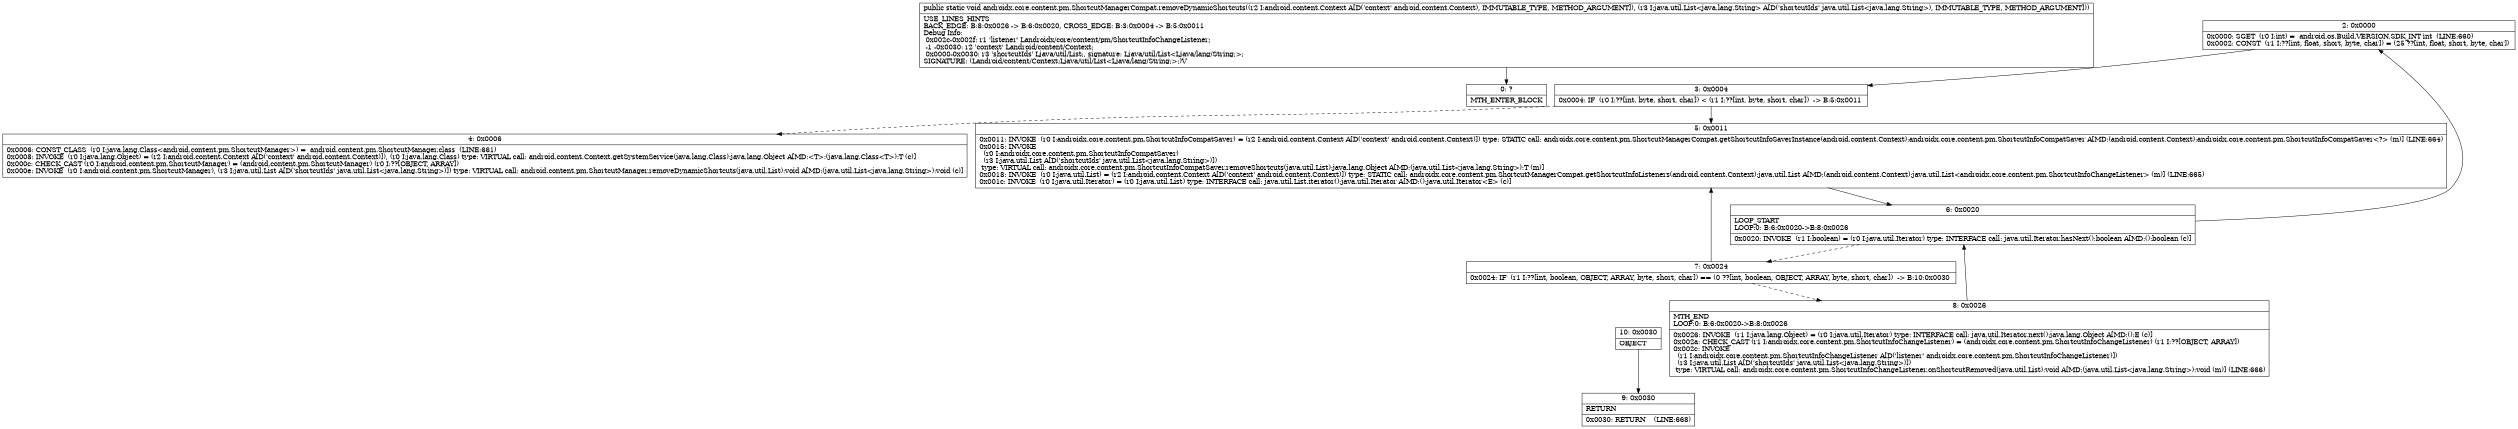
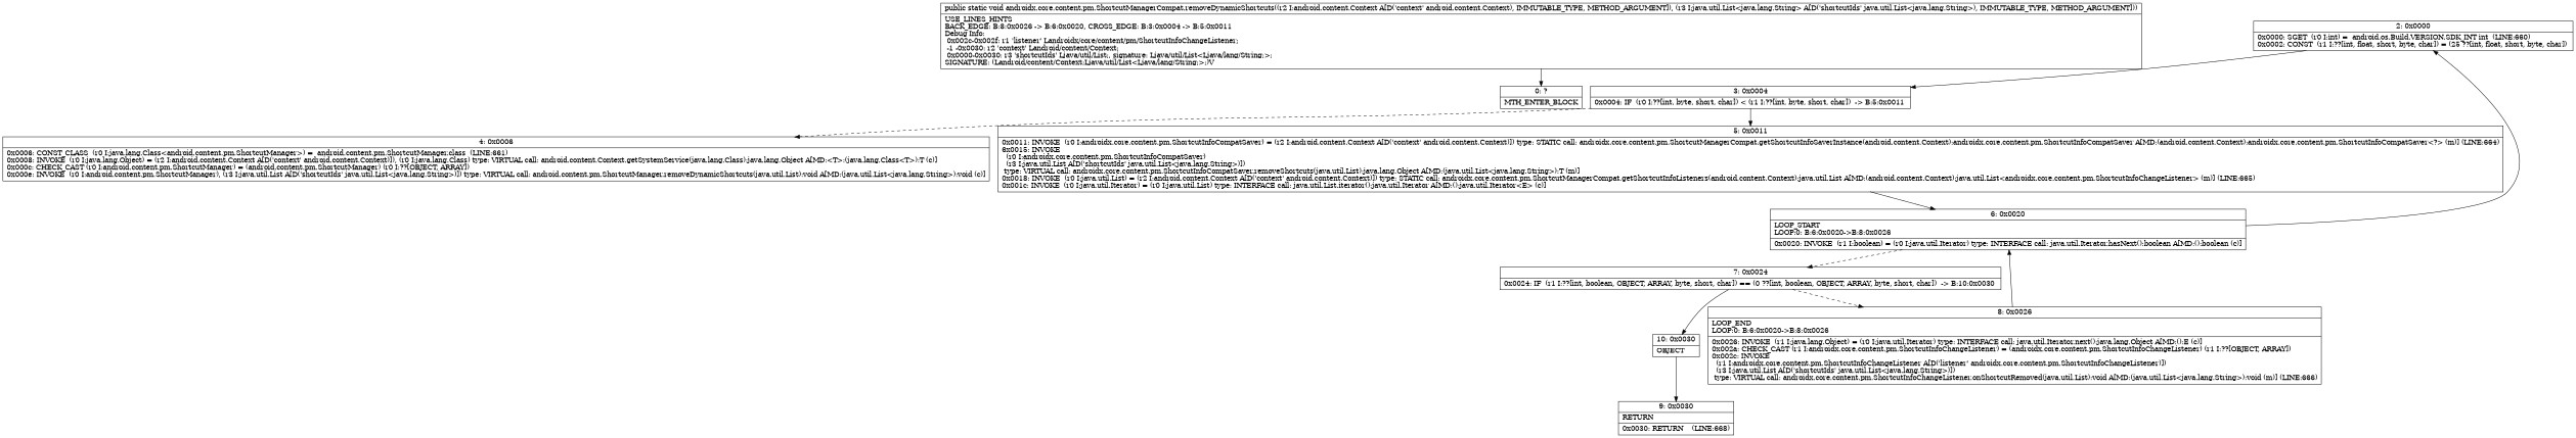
  digraph {
    node [shape=record]
    n1 [label="{0\:\ ?|MTH_ENTER_BLOCK\l}"]
    n2 [label="{2\:\ 0x0000|0x0000: SGET  (r0 I:int) =  android.os.Build.VERSION.SDK_INT int  (LINE:660)\l0x0002: CONST  (r1 I:??[int, float, short, byte, char]) = (25 ??[int, float, short, byte, char]) \l}"]
    n3 [label="{3\:\ 0x0004|0x0004: IF  (r0 I:??[int, byte, short, char]) \< (r1 I:??[int, byte, short, char])  \-\> B:5:0x0011 \l}"]
    n4 [label="{4\:\ 0x0006|0x0006: CONST_CLASS  (r0 I:java.lang.Class\<android.content.pm.ShortcutManager\>) =  android.content.pm.ShortcutManager.class  (LINE:661)\l0x0008: INVOKE  (r0 I:java.lang.Object) = (r2 I:android.content.Context A[D('context' android.content.Context)]), (r0 I:java.lang.Class) type: VIRTUAL call: android.content.Context.getSystemService(java.lang.Class):java.lang.Object A[MD:\<T\>:(java.lang.Class\<T\>):T (c)]\l0x000c: CHECK_CAST (r0 I:android.content.pm.ShortcutManager) = (android.content.pm.ShortcutManager) (r0 I:??[OBJECT, ARRAY]) \l0x000e: INVOKE  (r0 I:android.content.pm.ShortcutManager), (r3 I:java.util.List A[D('shortcutIds' java.util.List\<java.lang.String\>)]) type: VIRTUAL call: android.content.pm.ShortcutManager.removeDynamicShortcuts(java.util.List):void A[MD:(java.util.List\<java.lang.String\>):void (c)]\l}"]
-   n5 [label="{5\:\ 0x0011|0x0011: INVOKE  (r0 I:androidx.core.content.pm.ShortcutInfoCompatSaver) = (r2 I:android.content.Context A[D('context' android.content.Context)]) type: STATIC call: androidx.core.content.pm.ShortcutManagerCompat.getShortcutInfoSaverInstance(android.content.Context):androidx.core.content.pm.ShortcutInfoCompatSaver A[MD:(android.content.Context):androidx.core.content.pm.ShortcutInfoCompatSaver\<?\> (m)] (LINE:664)\l0x0015: INVOKE  \l  (r0 I:androidx.core.content.pm.ShortcutInfoCompatSaver)\l  (r3 I:java.util.List A[D('shortcutIds' java.util.List\<java.lang.String\>)])\l type: VIRTUAL call: androidx.core.content.pm.ShortcutInfoCompatSaver.removeShortcuts(java.util.List):java.lang.Object A[MD:(java.util.List\<java.lang.String\>):T (m)]\l0x0018: INVOKE  (r0 I:java.util.List) = (r2 I:android.content.Context A[D('context' android.content.Context)]) type: STATIC call: androidx.core.content.pm.ShortcutManagerCompat.getShortcutInfoListeners(android.content.Context):java.util.List A[MD:(android.content.Context):java.util.List\<androidx.core.content.pm.ShortcutInfoChangeListener\> (m)] (LINE:665)\l0x001c: INVOKE  (r0 I:java.util.Iterator) = (r0 I:java.util.List) type: INTERFACE call: java.util.List.iterator():java.util.Iterator A[MD:():java.util.Iterator\<E\> (c)]\l}"]
+   n5 [label="{5\:\ 0x0011|0x0011: INVOKE  (r0 I:androidx.core.content.pm.ShortcutInfoCompatSaver) = (r2 I:android.content.Context A[D('context' android.content.Context)]) type: STATIC call: androidx.core.content.pm.ShortcutManagerCompat.getShortcutInfoSaverInstance(android.content.Context):androidx.core.content.pm.ShortcutInfoCompatSaver A[MD:(android.content.Context):androidx.core.content.pm.ShortcutInfoCompatSaver\<?\> (m)] (LINE:664)\l6x0015: INVOKE  \l  (r0 I:androidx.core.content.pm.ShortcutInfoCompatSaver)\l  (r3 I:java.util.List A[D('shortcutIds' java.util.List\<java.lang.String\>)])\l type: VIRTUAL call: androidx.core.content.pm.ShortcutInfoCompatSaver.removeShortcuts(java.util.List):java.lang.Object A[MD:(java.util.List\<java.lang.String\>):T (m)]\l0x0018: INVOKE  (r0 I:java.util.List) = (r2 I:android.content.Context A[D('context' android.content.Context)]) type: STATIC call: androidx.core.content.pm.ShortcutManagerCompat.getShortcutInfoListeners(android.content.Context):java.util.List A[MD:(android.content.Context):java.util.List\<androidx.core.content.pm.ShortcutInfoChangeListener\> (m)] (LINE:665)\l0x001c: INVOKE  (r0 I:java.util.Iterator) = (r0 I:java.util.List) type: INTERFACE call: java.util.List.iterator():java.util.Iterator A[MD:():java.util.Iterator\<E\> (c)]\l}"]
    n6 [label="{6\:\ 0x0020|LOOP_START\lLOOP:0: B:6:0x0020\-\>B:8:0x0026\l|0x0020: INVOKE  (r1 I:boolean) = (r0 I:java.util.Iterator) type: INTERFACE call: java.util.Iterator.hasNext():boolean A[MD:():boolean (c)]\l}"]
    n7 [label="{7\:\ 0x0024|0x0024: IF  (r1 I:??[int, boolean, OBJECT, ARRAY, byte, short, char]) == (0 ??[int, boolean, OBJECT, ARRAY, byte, short, char])  \-\> B:10:0x0030 \l}"]
-   n8 [label="{8\:\ 0x0026|MTH_END\lLOOP:0: B:6:0x0020\-\>B:8:0x0026\l|0x0026: INVOKE  (r1 I:java.lang.Object) = (r0 I:java.util.Iterator) type: INTERFACE call: java.util.Iterator.next():java.lang.Object A[MD:():E (c)]\l0x002a: CHECK_CAST (r1 I:androidx.core.content.pm.ShortcutInfoChangeListener) = (androidx.core.content.pm.ShortcutInfoChangeListener) (r1 I:??[OBJECT, ARRAY]) \l0x002c: INVOKE  \l  (r1 I:androidx.core.content.pm.ShortcutInfoChangeListener A[D('listener' androidx.core.content.pm.ShortcutInfoChangeListener)])\l  (r3 I:java.util.List A[D('shortcutIds' java.util.List\<java.lang.String\>)])\l type: VIRTUAL call: androidx.core.content.pm.ShortcutInfoChangeListener.onShortcutRemoved(java.util.List):void A[MD:(java.util.List\<java.lang.String\>):void (m)] (LINE:666)\l}"]
+   n8 [label="{8\:\ 0x0026|LOOP_END\lLOOP:0: B:6:0x0020\-\>B:8:0x0026\l|0x0026: INVOKE  (r1 I:java.lang.Object) = (r0 I:java.util.Iterator) type: INTERFACE call: java.util.Iterator.next():java.lang.Object A[MD:():E (c)]\l0x002a: CHECK_CAST (r1 I:androidx.core.content.pm.ShortcutInfoChangeListener) = (androidx.core.content.pm.ShortcutInfoChangeListener) (r1 I:??[OBJECT, ARRAY]) \l0x002c: INVOKE  \l  (r1 I:androidx.core.content.pm.ShortcutInfoChangeListener A[D('listener' androidx.core.content.pm.ShortcutInfoChangeListener)])\l  (r3 I:java.util.List A[D('shortcutIds' java.util.List\<java.lang.String\>)])\l type: VIRTUAL call: androidx.core.content.pm.ShortcutInfoChangeListener.onShortcutRemoved(java.util.List):void A[MD:(java.util.List\<java.lang.String\>):void (m)] (LINE:666)\l}"]
    n9 [label="{10\:\ 0x0030|OBJECT\l}"]
    n10 [label="{9\:\ 0x0030|RETURN\l|0x0030: RETURN    (LINE:668)\l}"]
    n11 [label="{public static void androidx.core.content.pm.ShortcutManagerCompat.removeDynamicShortcuts((r2 I:android.content.Context A[D('context' android.content.Context), IMMUTABLE_TYPE, METHOD_ARGUMENT]), (r3 I:java.util.List\<java.lang.String\> A[D('shortcutIds' java.util.List\<java.lang.String\>), IMMUTABLE_TYPE, METHOD_ARGUMENT]))  | USE_LINES_HINTS\lBACK_EDGE: B:8:0x0026 \-\> B:6:0x0020, CROSS_EDGE: B:3:0x0004 \-\> B:5:0x0011\lDebug Info:\l  0x002c\-0x002f: r1 'listener' Landroidx\/core\/content\/pm\/ShortcutInfoChangeListener;\l  \-1 \-0x0030: r2 'context' Landroid\/content\/Context;\l  0x0000\-0x0030: r3 'shortcutIds' Ljava\/util\/List;, signature: Ljava\/util\/List\<Ljava\/lang\/String;\>;\lSIGNATURE: (Landroid\/content\/Context;Ljava\/util\/List\<Ljava\/lang\/String;\>;)V\l}"]
    n2 -> n3
    n3 -> n4 [style=dashed]
    n3 -> n5
    n5 -> n6
    n6 -> n2
    n6 -> n7 [style=dashed]
    n7 -> n8 [style=dashed]
-   n7 -> n5
+   n7 -> n9
    n8 -> n6
    n9 -> n10
    n11 -> n1
  }
